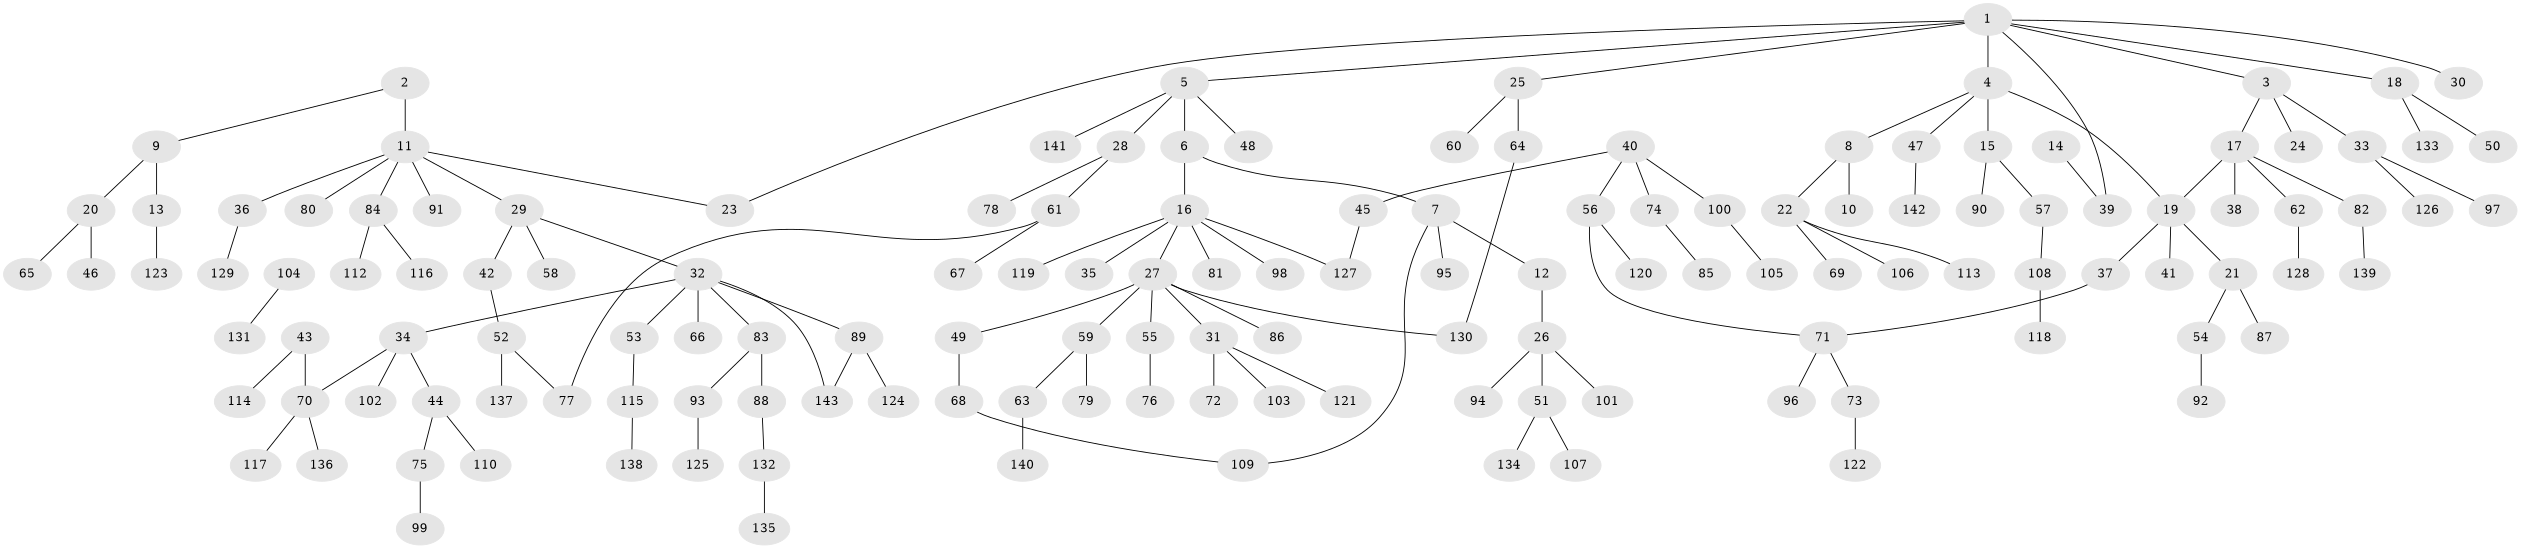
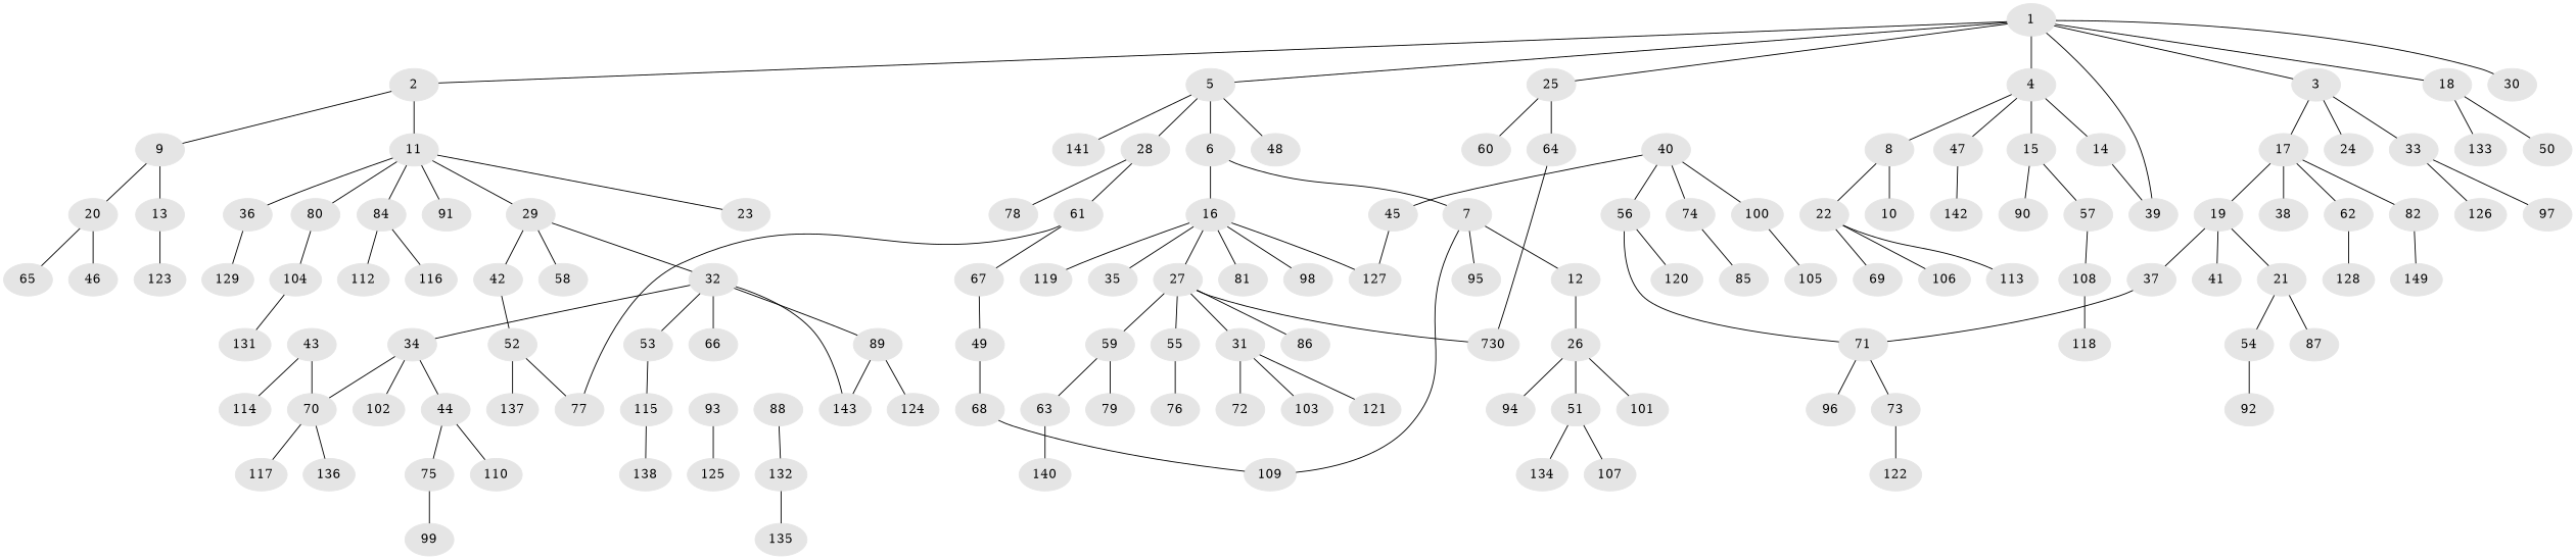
  graph {
    node [color=gray90 style=filled]
    1
    2
    3
    4
    5
    18
    25
    30
    39
    9
    11
    17
    24
    33
    8
    14
    15
    47
    6
    28
    48
    141
    50
    133
    60
    64
    13
    20
    23
    29
    36
    80
    84
    91
    19
    38
    62
    82
    97
    126
    10
    22
    57
    90
    142
    7
    16
    61
    78
    12
    95
    109
    27
    35
    81
    98
    119
    127
    26
    69
    106
    113
    123
    46
    65
    32
    42
    58
    129
    104
    112
    116
    51
    94
    101
    108
    31
    49
    55
    59
    86
-   130
+   130 [label=730]
    21
    37
    41
    128
-   139
+   139 [label=149]
    54
    87
    71
    43
    70
    114
    92
    40
    45
    56
    74
    100
    107
    134
    72
    103
    121
    68
    76
    63
    79
    77
    67
    34
    53
    66
-   83
    89
    143
    52
    44
    102
    115
    88
    93
    124
    75
    110
    117
    136
    73
    96
    120
    85
    105
    137
    99
    138
    118
    140
    122
    131
    132
    125
    135
-   1 -- 23
+   1 -- 2
    1 -- 3
    1 -- 4
    1 -- 5
    1 -- 18
    1 -- 25
    1 -- 30
    1 -- 39
    2 -- 9
    2 -- 11
    3 -- 17
    3 -- 24
    3 -- 33
    4 -- 8
-   4 -- 19
+   4 -- 14
    4 -- 15
    4 -- 47
    5 -- 6
    5 -- 28
    5 -- 48
    5 -- 141
    18 -- 50
    18 -- 133
    25 -- 60
    25 -- 64
    9 -- 13
    9 -- 20
    11 -- 23
    11 -- 29
    11 -- 36
    11 -- 80
    11 -- 84
    11 -- 91
    17 -- 19
    17 -- 38
    17 -- 62
    17 -- 82
    33 -- 97
    33 -- 126
    8 -- 10
    8 -- 22
    14 -- 39
    15 -- 57
    15 -- 90
    47 -- 142
    6 -- 7
    6 -- 16
    28 -- 61
    28 -- 78
    64 -- 130
    13 -- 123
    20 -- 46
    20 -- 65
    29 -- 32
    29 -- 42
    29 -- 58
    36 -- 129
+   80 -- 104
    84 -- 112
    84 -- 116
    19 -- 21
    19 -- 37
    19 -- 41
    62 -- 128
    82 -- 139
    22 -- 69
    22 -- 106
    22 -- 113
    57 -- 108
    7 -- 12
    7 -- 95
    7 -- 109
    16 -- 27
    16 -- 35
    16 -- 81
    16 -- 98
    16 -- 119
    16 -- 127
    61 -- 77
    61 -- 67
    12 -- 26
    27 -- 31
-   27 -- 49
+   67 -- 49
    27 -- 55
    27 -- 59
    27 -- 86
    27 -- 130
    26 -- 51
    26 -- 94
    26 -- 101
    32 -- 34
    32 -- 53
    32 -- 66
-   32 -- 83
    32 -- 89
    32 -- 143
    42 -- 52
    104 -- 131
    51 -- 107
    51 -- 134
    108 -- 118
    31 -- 72
    31 -- 103
    31 -- 121
    49 -- 68
    55 -- 76
    59 -- 63
    59 -- 79
    21 -- 54
    21 -- 87
    37 -- 71
    54 -- 92
    71 -- 73
    71 -- 96
    43 -- 70
    43 -- 114
    70 -- 117
    70 -- 136
    40 -- 45
    40 -- 56
    40 -- 74
    40 -- 100
    45 -- 127
    56 -- 71
    56 -- 120
    74 -- 85
    100 -- 105
    68 -- 109
    63 -- 140
    34 -- 70
    34 -- 44
    34 -- 102
    53 -- 115
-   83 -- 88
-   83 -- 93
    89 -- 143
    89 -- 124
    52 -- 77
    52 -- 137
    44 -- 75
    44 -- 110
    115 -- 138
    88 -- 132
    93 -- 125
    75 -- 99
    73 -- 122
    132 -- 135
  }
